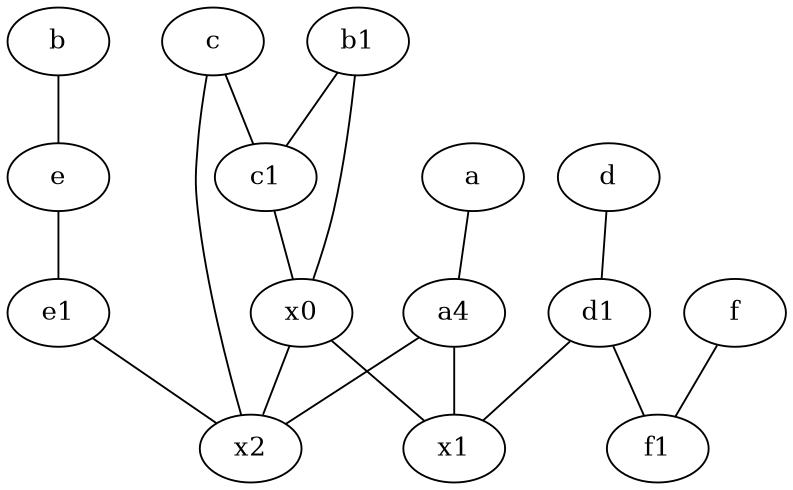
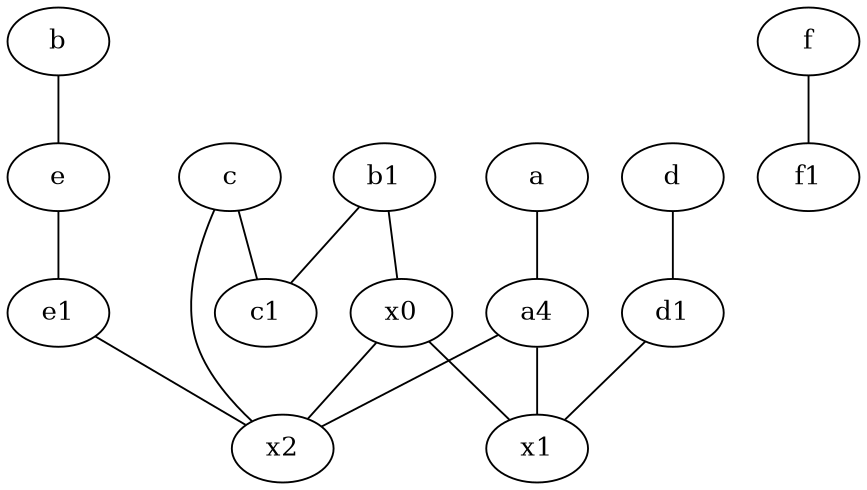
  graph {
    node [labelfontsize=50]
    e1
    x2
    x0
    x1
    b1
    c1
    b
    e
    c
    d1
    f1
    f
    n13 [label=a4]
    d
    a
    e1 -- x2
    x0 -- x2
    x0 -- x1
    b1 -- x0
    b1 -- c1
-   c1 -- x0
    b -- e
    e -- e1
    c -- x2
    c -- c1
    d1 -- x1
-   d1 -- f1
    f -- f1
    n13 -- x2
    n13 -- x1
    d -- d1
    a -- n13
  }
